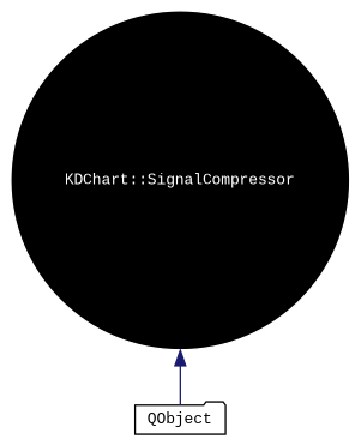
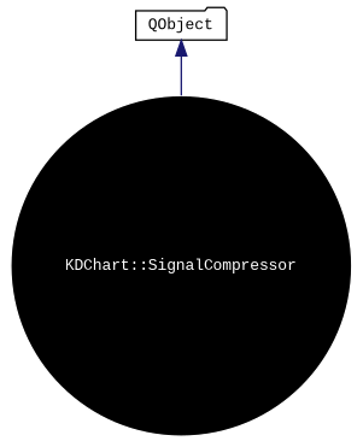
  digraph {
    fontname="Liberation Mono"
    node [fontname="Liberation Mono" fontsize=10]
    n1 [color=white fillcolor=black fontcolor=white height=0.2 label="KDChart::SignalCompressor" shape=circle style=filled width=0.4]
    n2 [color=black height=0.2 label=QObject shape=folder width=0.4]
-   n1 -> n2 [color=midnightblue dir=back fontname="Liberation Mono" fontsize=10 labelfontname=Helvetica labelfontsize=10 style=solid]
+   n2 -> n1 [color=midnightblue dir=back fontname="Liberation Mono" fontsize=10 labelfontname=Helvetica labelfontsize=10 style=solid]
  }
